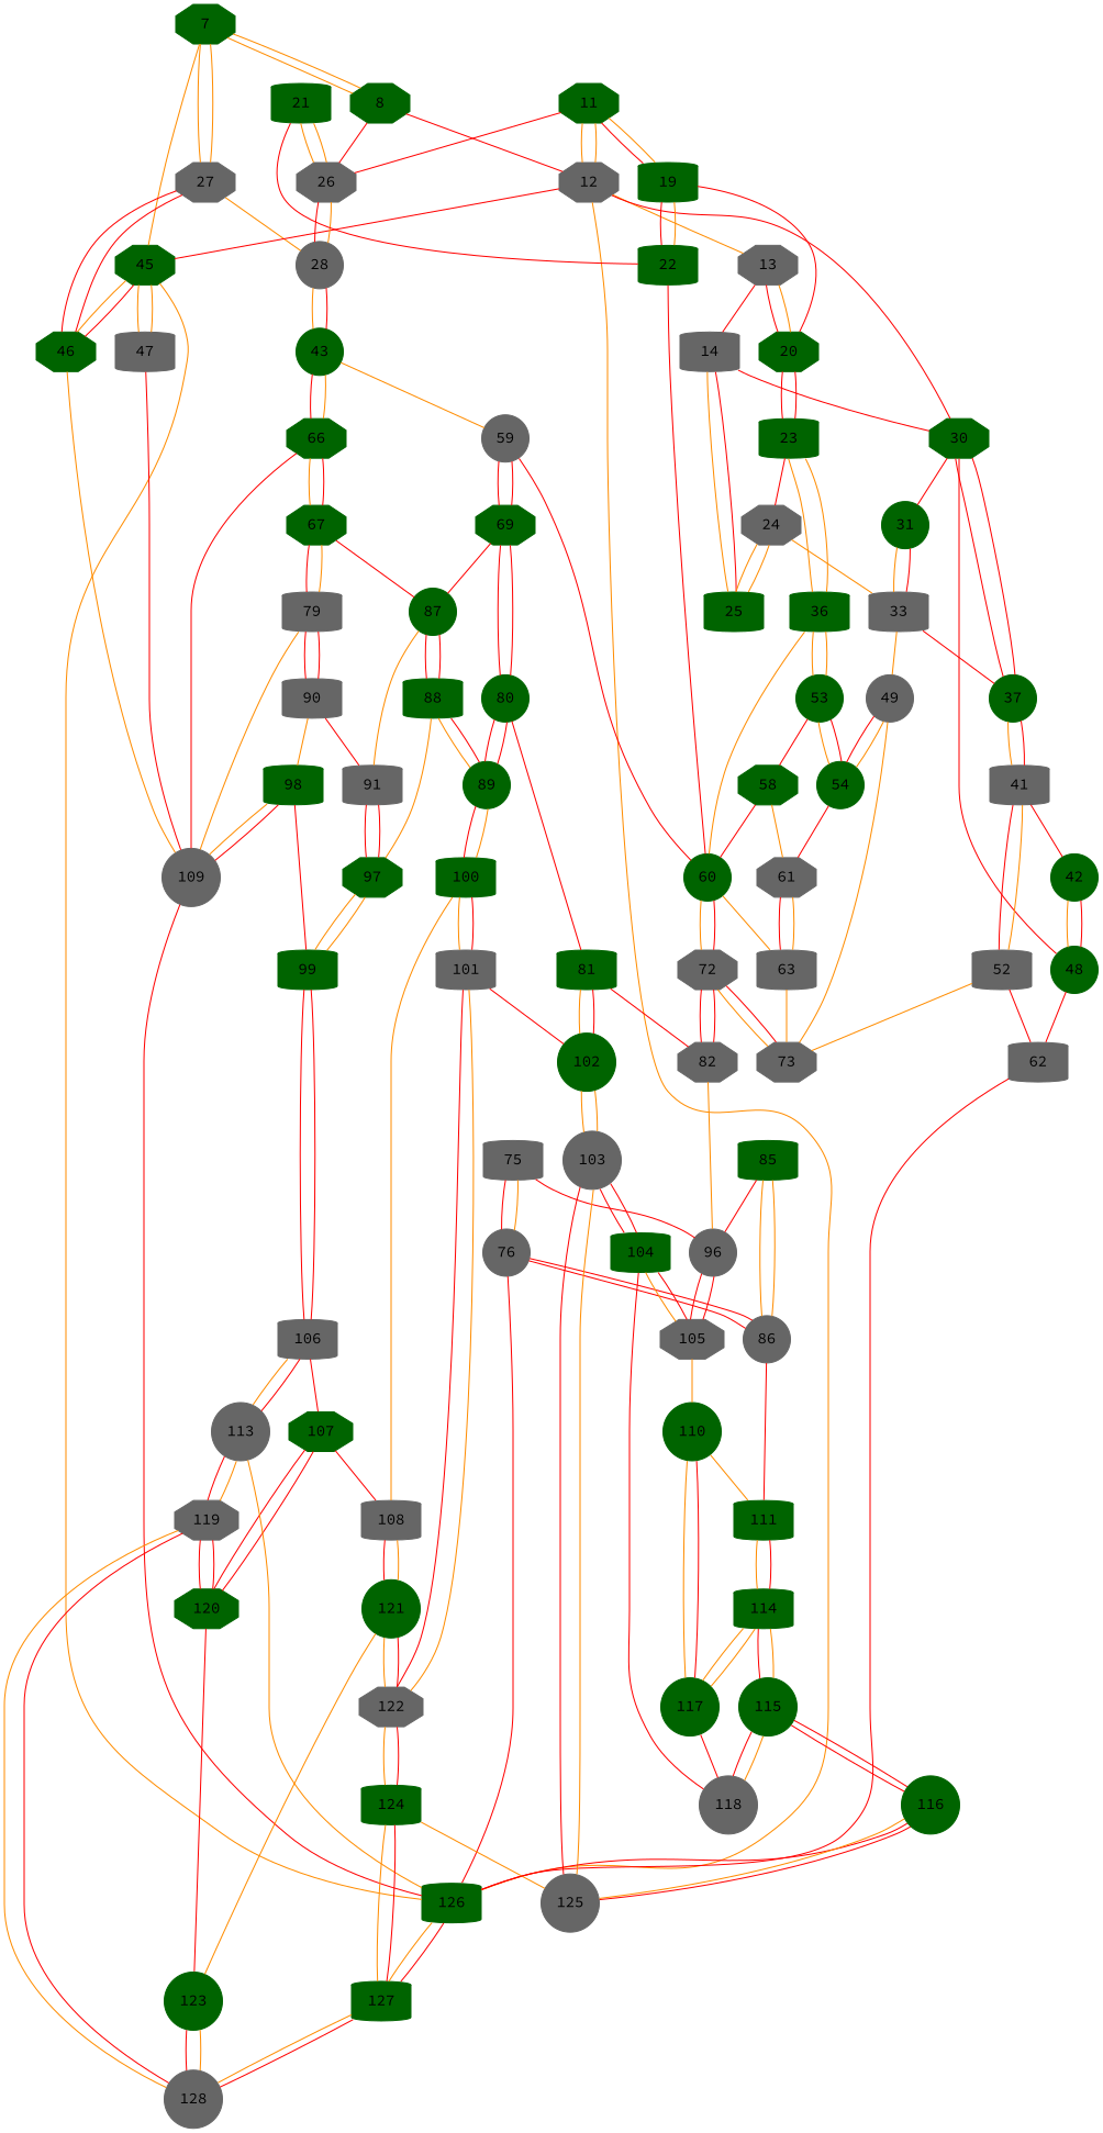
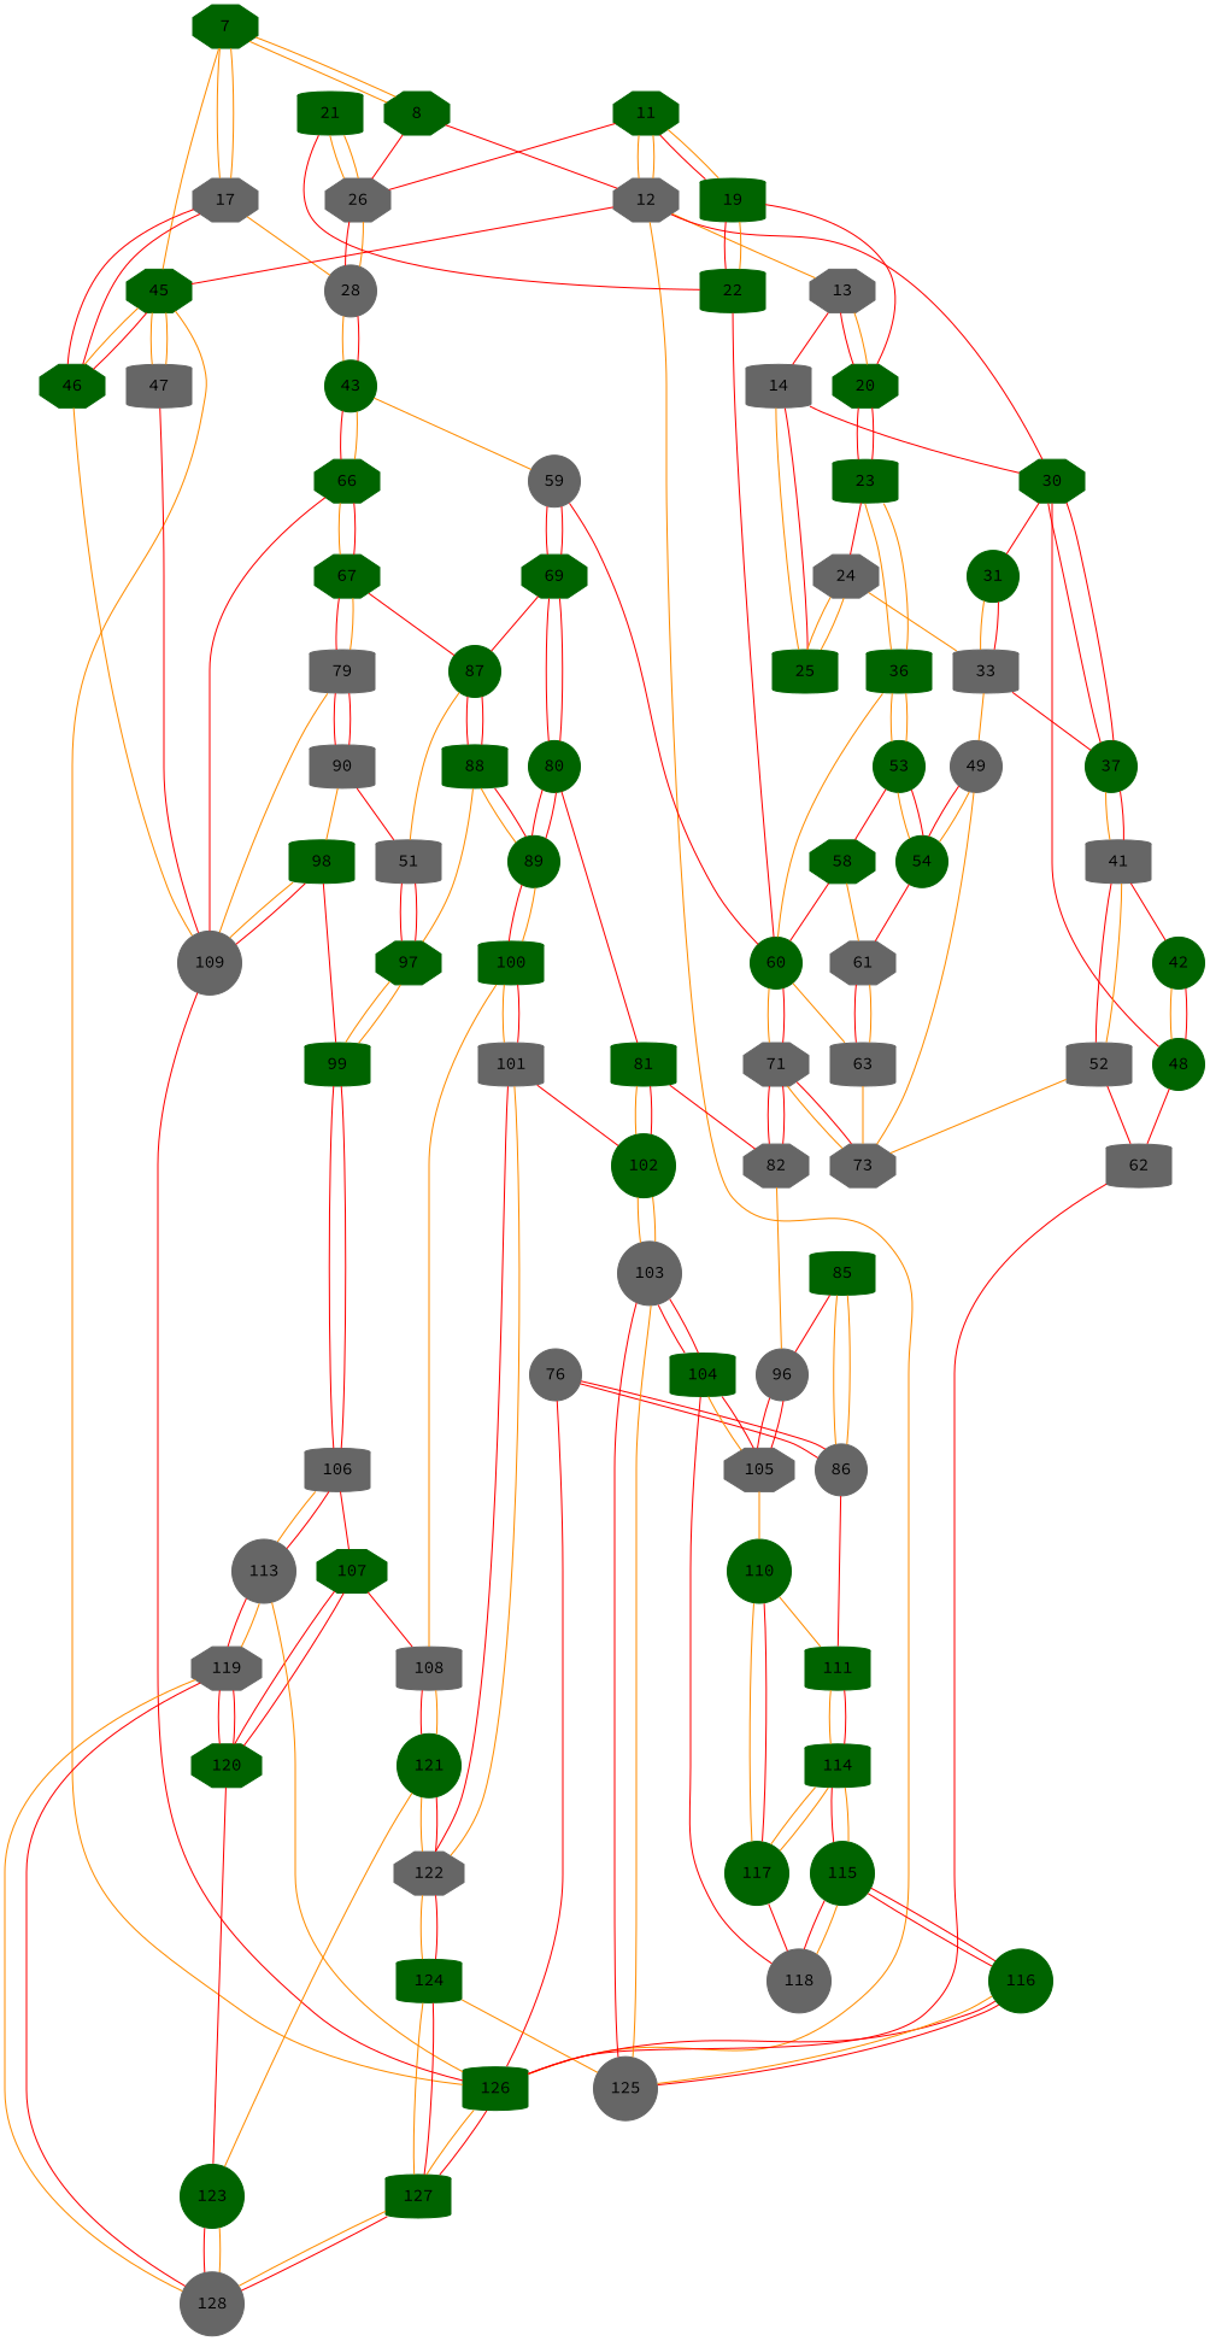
  graph {
    fontname="Source Code Pro"
    node [color=darkgreen fontname="Source Code Pro" shape=cylinder style=filled]
    edge [color=red fontname="Source Code Pro"]
    7 [shape=octagon]
    8 [shape=octagon]
-   27 [color=gray40 shape=octagon]
+   27 [color=gray40 shape=octagon label=17]
    45 [shape=octagon super="+6+1+2"]
    12 [color=gray40 shape=octagon super="+4+5+9"]
    26 [color=gray40 shape=octagon super="+17+18"]
    28 [color=gray40 shape=circle]
    46 [shape=octagon]
    126 [super="+95+112"]
    47 [color=gray40]
    13 [color=gray40 shape=octagon]
    30 [shape=octagon super="+29+16"]
    11 [shape=octagon super="+10"]
    19
    20 [shape=octagon]
    22
    14 [color=gray40]
    31 [shape=circle]
    37 [shape=circle]
    48 [shape=circle super="+40+38"]
    127
    25
    23
    60 [shape=circle super="+57+34"]
    24 [color=gray40 shape=octagon]
    36
    21
    63 [color=gray40]
-   72 [color=gray40 shape=octagon]
+   72 [color=gray40 shape=octagon label=71]
    33 [color=gray40 super="+32"]
    53 [shape=circle]
    49 [color=gray40 shape=circle]
    43 [shape=circle]
    109 [color=gray40 shape=circle super="+93"]
    59 [color=gray40 shape=circle super="+44"]
    66 [shape=octagon]
    41 [color=gray40]
    62 [color=gray40 super="+55"]
    54 [shape=circle]
    73 [color=gray40 shape=octagon super="+64+50+51"]
    58 [shape=octagon]
    42 [shape=circle]
    52 [color=gray40]
    69 [shape=octagon]
    67 [shape=octagon]
    61 [color=gray40 shape=octagon]
    87 [shape=circle super="+68"]
    80 [shape=circle]
    82 [color=gray40 shape=octagon]
    79 [color=gray40]
    90 [color=gray40]
    88
-   91 [color=gray40]
+   91 [color=gray40 label=51]
    81
    89 [shape=circle]
    96 [color=gray40 shape=circle super="+84"]
-   75 [color=gray40]
    76 [color=gray40 shape=circle]
    86 [color=gray40 shape=circle]
    105 [color=gray40 shape=octagon]
    111
    98 [super="+94"]
    102 [shape=circle]
    100
    103 [color=gray40 shape=circle]
    85
    114
    97 [shape=octagon]
    99
    101 [color=gray40]
    108 [color=gray40]
    110 [shape=circle]
    106 [color=gray40]
    107 [shape=octagon]
    113 [color=gray40 shape=circle]
    122 [color=gray40 shape=octagon]
    121 [shape=circle]
    124
    104
    125 [color=gray40 shape=circle]
    118 [color=gray40 shape=circle]
    117 [shape=circle]
    120 [shape=octagon]
    119 [color=gray40 shape=octagon]
    123 [shape=circle]
    115 [shape=circle]
    128 [color=gray40 shape=circle]
    116 [shape=circle]
    7 -- 8 [color=darkorange]
    7 -- 8 [color=darkorange]
    7 -- 27 [color=darkorange]
    7 -- 27 [color=darkorange]
    7 -- 45 [color=darkorange]
    8 -- 12
    8 -- 26
    27 -- 28 [color=darkorange]
    27 -- 46
    27 -- 46
    45 -- 46 [color=darkorange]
    45 -- 46
    45 -- 126 [color=darkorange]
    45 -- 47 [color=darkorange weight=2]
    45 -- 47 [color=darkorange]
    12 -- 45
    12 -- 126 [color=darkorange]
    12 -- 13 [color=darkorange]
    12 -- 30
    26 -- 28
    26 -- 28 [color=darkorange]
    28 -- 43 [color=darkorange]
    28 -- 43
    46 -- 109 [color=darkorange]
    126 -- 127 [color=darkorange]
    126 -- 127
    47 -- 109
    13 -- 20
    13 -- 20 [color=darkorange]
    13 -- 14
    30 -- 31
    30 -- 37
    30 -- 37
    30 -- 48 [weight=2]
    11 -- 12 [color=darkorange weight=2]
    11 -- 12 [color=darkorange]
    11 -- 26
    11 -- 19
    11 -- 19 [color=darkorange]
    19 -- 20
    19 -- 22
    19 -- 22 [color=darkorange]
    20 -- 23
    20 -- 23
    22 -- 60
    14 -- 30
    14 -- 25 [color=darkorange]
    14 -- 25
    31 -- 33 [color=darkorange]
    31 -- 33
    37 -- 41 [color=darkorange]
    37 -- 41
    48 -- 62 [weight=2]
    127 -- 128 [color=darkorange]
    127 -- 128
    23 -- 24
    23 -- 36 [color=darkorange]
    23 -- 36 [color=darkorange]
    60 -- 63 [color=darkorange]
    60 -- 72 [color=darkorange]
    60 -- 72
    24 -- 25 [color=darkorange]
    24 -- 25 [color=darkorange]
    24 -- 33 [color=darkorange]
    36 -- 60 [color=darkorange]
    36 -- 53 [color=darkorange]
    36 -- 53 [color=darkorange]
    21 -- 26 [color=darkorange weight=2]
    21 -- 26 [color=darkorange]
    21 -- 22
    63 -- 73 [color=darkorange]
    72 -- 73 [color=darkorange]
    72 -- 73
    72 -- 82
    72 -- 82
    33 -- 37
    33 -- 49 [color=darkorange]
    53 -- 54 [color=darkorange]
    53 -- 54
    53 -- 58
    49 -- 54
    49 -- 54 [color=darkorange]
    49 -- 73 [color=darkorange]
    43 -- 59 [color=darkorange]
    43 -- 66
    43 -- 66 [color=darkorange]
    109 -- 126 [weight=2]
    59 -- 60 [weight=2]
    59 -- 69
    59 -- 69
    66 -- 109
    66 -- 67 [color=darkorange]
    66 -- 67
    41 -- 42
    41 -- 52
    41 -- 52 [color=darkorange]
    62 -- 126
    54 -- 61
    58 -- 60
    58 -- 61 [color=darkorange]
    42 -- 48 [color=darkorange weight=2]
    42 -- 48
    52 -- 62
    52 -- 73 [color=darkorange]
    69 -- 87
    69 -- 80
    69 -- 80
    67 -- 87
    67 -- 79
    67 -- 79 [color=darkorange]
    61 -- 63
    61 -- 63 [color=darkorange]
    87 -- 88
    87 -- 88
    87 -- 91 [color=darkorange]
    80 -- 81
    80 -- 89
    80 -- 89
    82 -- 96 [color=darkorange]
    79 -- 109 [color=darkorange]
    79 -- 90
    79 -- 90
    90 -- 91
    90 -- 98 [color=darkorange]
    88 -- 89 [color=darkorange]
    88 -- 89
    88 -- 97 [color=darkorange]
    91 -- 97
    91 -- 97
    81 -- 82
    81 -- 102 [color=darkorange]
    81 -- 102
    89 -- 100
    89 -- 100 [color=darkorange]
    96 -- 105
    96 -- 105
-   75 -- 96
-   75 -- 76
-   75 -- 76 [color=darkorange]
    76 -- 126
    76 -- 86
    76 -- 86
    86 -- 111
    105 -- 110 [color=darkorange]
    111 -- 114 [color=darkorange]
    111 -- 114
    98 -- 109 [color=darkorange weight=2]
    98 -- 109
    98 -- 99
    102 -- 103 [color=darkorange]
    102 -- 103 [color=darkorange]
    100 -- 101 [color=darkorange]
    100 -- 101
    100 -- 108 [color=darkorange]
    103 -- 104
    103 -- 104
    103 -- 125
    103 -- 125 [color=darkorange]
    85 -- 96 [weight=2]
    85 -- 86 [color=darkorange]
    85 -- 86 [color=darkorange]
    114 -- 117 [color=darkorange]
    114 -- 117 [color=darkorange]
    114 -- 115
    114 -- 115 [color=darkorange]
    97 -- 99 [color=darkorange]
    97 -- 99 [color=darkorange]
    99 -- 106
    99 -- 106
    101 -- 102
    101 -- 122
    101 -- 122 [color=darkorange]
    108 -- 121
    108 -- 121 [color=darkorange]
    110 -- 111 [color=darkorange]
    110 -- 117 [color=darkorange]
    110 -- 117
    106 -- 107
    106 -- 113 [color=darkorange]
    106 -- 113
    107 -- 108
    107 -- 120
    107 -- 120
    113 -- 126 [color=darkorange]
    113 -- 119
    113 -- 119 [color=darkorange]
    122 -- 124 [color=darkorange]
    122 -- 124
    121 -- 122 [color=darkorange]
    121 -- 122
    121 -- 123 [color=darkorange]
    124 -- 127 [color=darkorange]
    124 -- 127
    124 -- 125 [color=darkorange]
    104 -- 105 [color=darkorange]
    104 -- 105
    104 -- 118
    117 -- 118
    120 -- 123
    119 -- 120
    119 -- 120
    119 -- 128 [color=darkorange]
    119 -- 128
    123 -- 128
    123 -- 128 [color=darkorange]
    115 -- 118
    115 -- 118 [color=darkorange]
    115 -- 116
    115 -- 116
    116 -- 126
    116 -- 125 [color=darkorange]
    116 -- 125
  }
